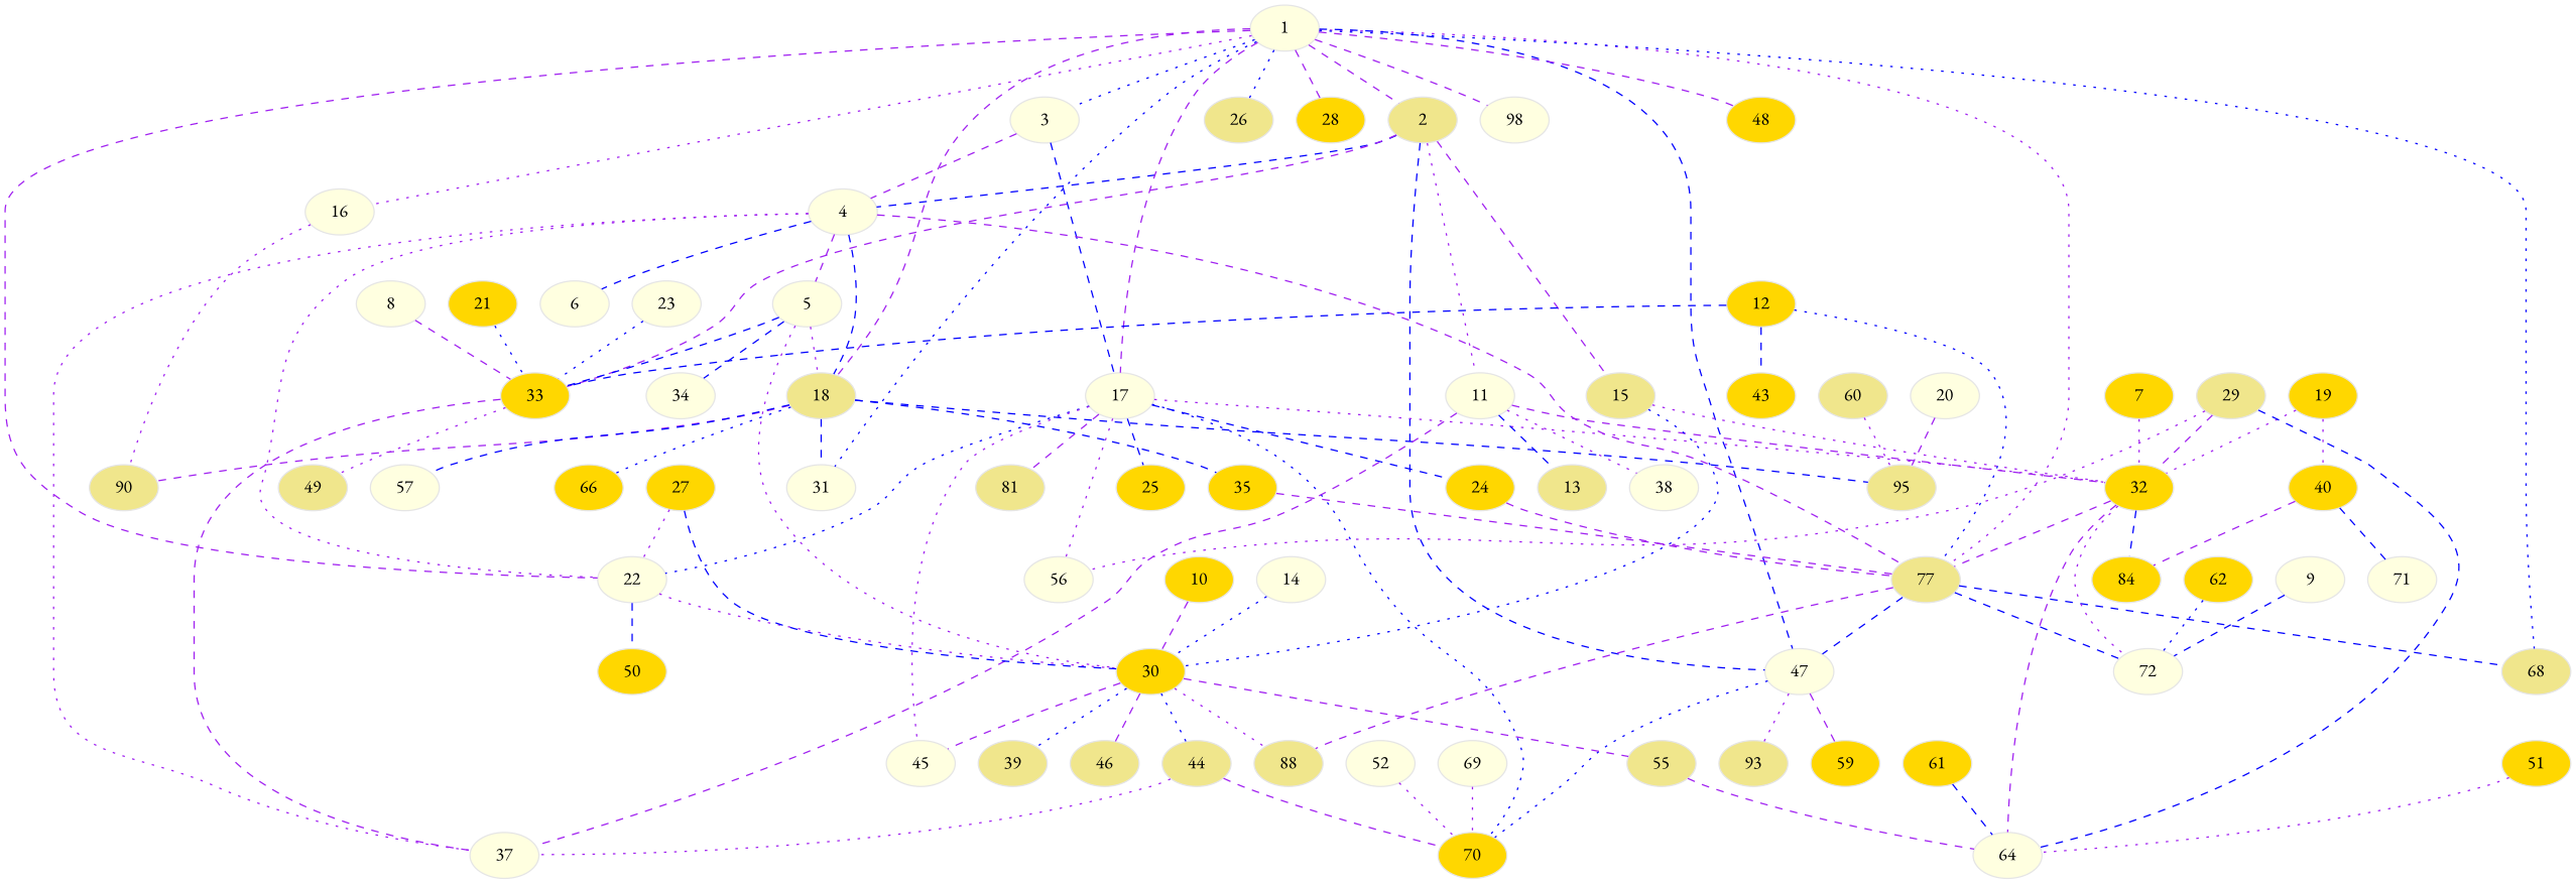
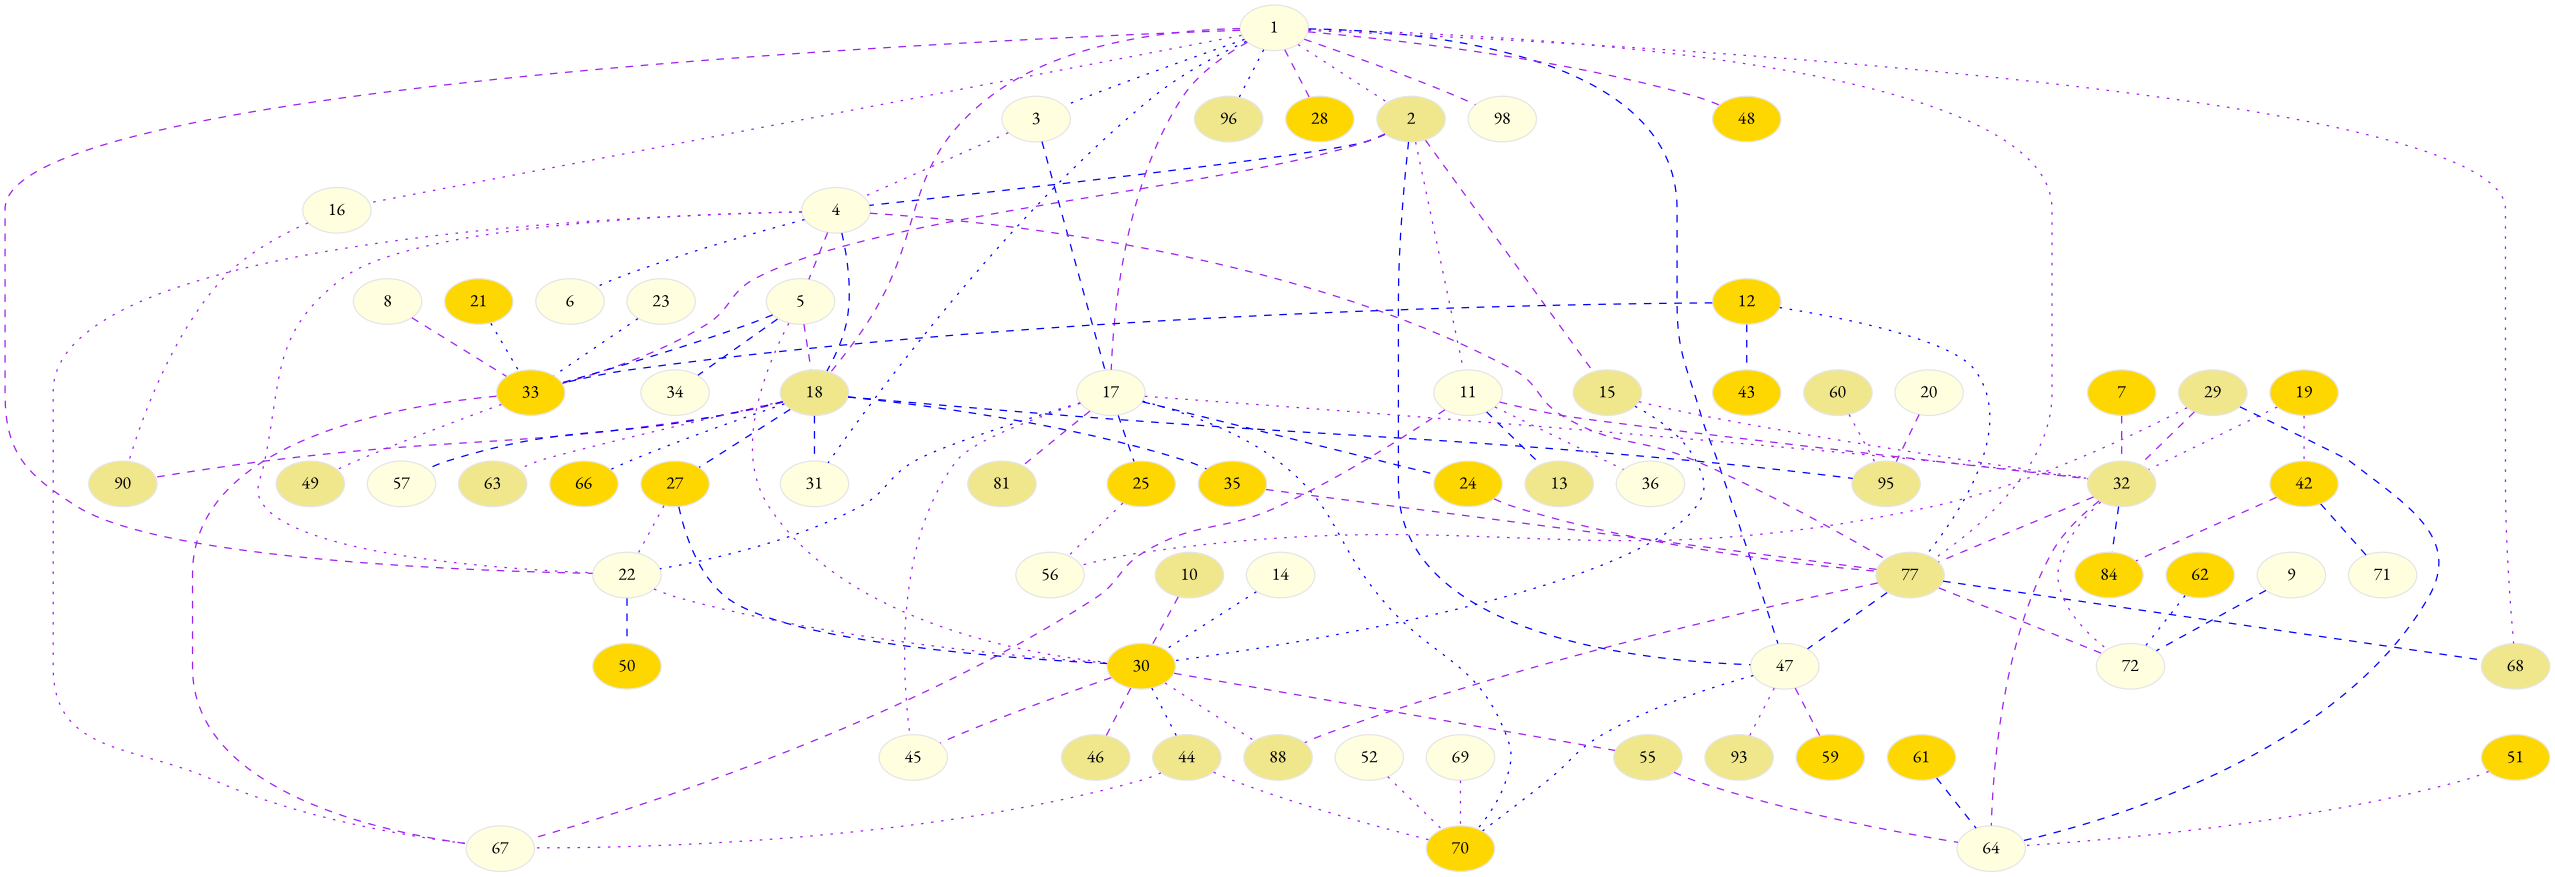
  graph {
    fontname="EB Garamond"
    node [color=gray90 fillcolor=lightyellow fontname="EB Garamond" style=filled]
    edge [color=purple fontname="EB Garamond" style=dashed weight=1.0]
    2 [fillcolor=khaki]
    1
    3
    16
    17
    18 [fillcolor=khaki]
    22
-   26 [fillcolor=khaki]
+   26 [fillcolor=khaki label=96]
    28 [fillcolor=gold]
    n10 [fillcolor=khaki label=77]
    n11 [label=98]
    47
    48 [fillcolor=gold]
    68 [fillcolor=khaki]
    31
    4
    11
    15 [fillcolor=khaki]
    33 [fillcolor=gold]
    n20 [fillcolor=khaki label=90]
-   32 [fillcolor=gold]
+   32 [fillcolor=khaki]
    24 [fillcolor=gold]
    25 [fillcolor=gold]
    n24 [fillcolor=khaki label=81]
    45
    56
    70 [fillcolor=gold]
    27 [fillcolor=gold]
    35 [fillcolor=gold]
    57
+   63 [fillcolor=khaki]
    n32 [fillcolor=khaki label=95]
    66 [fillcolor=gold]
    30 [fillcolor=gold]
    50 [fillcolor=gold]
    72
    n37 [fillcolor=khaki label=88]
    n38 [fillcolor=khaki label=93]
    59 [fillcolor=gold]
-   67 [label=37]
+   67
    5
    6
    13 [fillcolor=khaki]
-   36 [label=38]
+   36
    49 [fillcolor=khaki]
    34
    64
    n48 [fillcolor=gold label=84]
-   39 [fillcolor=khaki]
    44 [fillcolor=khaki]
    46 [fillcolor=khaki]
    55 [fillcolor=khaki]
    7 [fillcolor=gold]
    8
    9
-   10 [fillcolor=gold]
+   10 [fillcolor=khaki]
    12 [fillcolor=gold]
    43 [fillcolor=gold]
    14
    19 [fillcolor=gold]
-   42 [fillcolor=gold label=40]
+   42 [fillcolor=gold]
    71
    20
    21 [fillcolor=gold]
    23
    29 [fillcolor=khaki]
    51 [fillcolor=gold]
    52
    60 [fillcolor=khaki]
    61 [fillcolor=gold]
    62 [fillcolor=gold]
    69
    2 -- 47 [color=blue]
    2 -- 4 [color=blue]
    2 -- 11 [style=dotted]
    2 -- 15
    2 -- 33
-   1 -- 2
+   1 -- 2 [style=dotted]
    1 -- 3 [color=blue style=dotted]
    1 -- 16 [style=dotted]
    1 -- 17
    1 -- 18
    1 -- 22
    1 -- 26 [color=blue style=dotted]
    1 -- 28
    1 -- n10 [style=dotted]
    1 -- n11
    1 -- 47 [color=blue]
    1 -- 48
-   1 -- 68 [color=blue style=dotted]
+   1 -- 68 [style=dotted]
    1 -- 31 [color=blue style=dotted]
    3 -- 17 [color=blue weight=2.0]
-   3 -- 4
+   3 -- 4 [style=dotted]
    16 -- n20 [style=dotted]
    17 -- 22 [color=blue style=dotted]
    17 -- 32 [style=dotted]
    17 -- 24 [color=blue]
    17 -- 25 [color=blue]
    17 -- n24
    17 -- 45 [style=dotted]
-   17 -- 56 [style=dotted]
+   25 -- 56 [style=dotted]
    17 -- 70 [color=blue style=dotted]
    18 -- 31 [color=blue]
    18 -- n20
+   18 -- 27 [color=blue]
    18 -- 35 [color=blue]
    18 -- 57 [color=blue]
+   18 -- 63 [style=dotted]
    18 -- n32 [color=blue weight=2.0]
    18 -- 66 [color=blue style=dotted]
    22 -- 30 [style=dotted]
    22 -- 50 [color=blue]
    n10 -- 47 [color=blue]
    n10 -- 68 [color=blue]
-   n10 -- 72 [color=blue]
+   n10 -- 72
    n10 -- n37
    47 -- 70 [color=blue style=dotted]
    47 -- n38 [style=dotted]
    47 -- 59
    4 -- 18 [color=blue]
    4 -- 22 [style=dotted]
    4 -- n10
    4 -- 67 [style=dotted]
    4 -- 5
-   4 -- 6 [color=blue]
+   4 -- 6 [color=blue style=dotted]
    11 -- 32
    11 -- 67
    11 -- 13 [color=blue]
    11 -- 36 [style=dotted]
    15 -- 32 [style=dotted]
    15 -- 30 [color=blue style=dotted]
    33 -- 67
    33 -- 49 [style=dotted]
    32 -- n10
    32 -- 72 [style=dotted]
    32 -- 64
    32 -- n48 [color=blue]
    24 -- n10
    27 -- 22 [style=dotted]
    27 -- 30 [color=blue]
    35 -- n10
    30 -- 45
    30 -- n37 [style=dotted]
-   30 -- 39 [color=blue style=dotted]
    30 -- 44 [color=blue style=dotted]
    30 -- 46
    30 -- 55
-   5 -- 18 [style=dotted]
+   5 -- 18
    5 -- 33 [color=blue]
    5 -- 30 [style=dotted]
    5 -- 34 [color=blue]
-   44 -- 70
+   44 -- 70 [style=dotted]
    44 -- 67 [style=dotted]
    55 -- 64
-   7 -- 32 [style=dotted]
+   7 -- 32
    8 -- 33
    9 -- 72 [color=blue]
    10 -- 30
    12 -- n10 [color=blue style=dotted]
    12 -- 33 [color=blue]
    12 -- 43 [color=blue]
    14 -- 30 [color=blue style=dotted]
    19 -- 32 [style=dotted]
    19 -- 42 [style=dotted]
    42 -- n48
    42 -- 71 [color=blue]
    20 -- n32
    21 -- 33 [color=blue style=dotted]
    23 -- 33 [color=blue style=dotted]
    29 -- 32
    29 -- 56 [style=dotted]
    29 -- 64 [color=blue]
    51 -- 64 [style=dotted]
    52 -- 70 [style=dotted]
    60 -- n32 [style=dotted]
    61 -- 64 [color=blue]
    62 -- 72 [color=blue style=dotted]
    69 -- 70 [style=dotted]
  }
